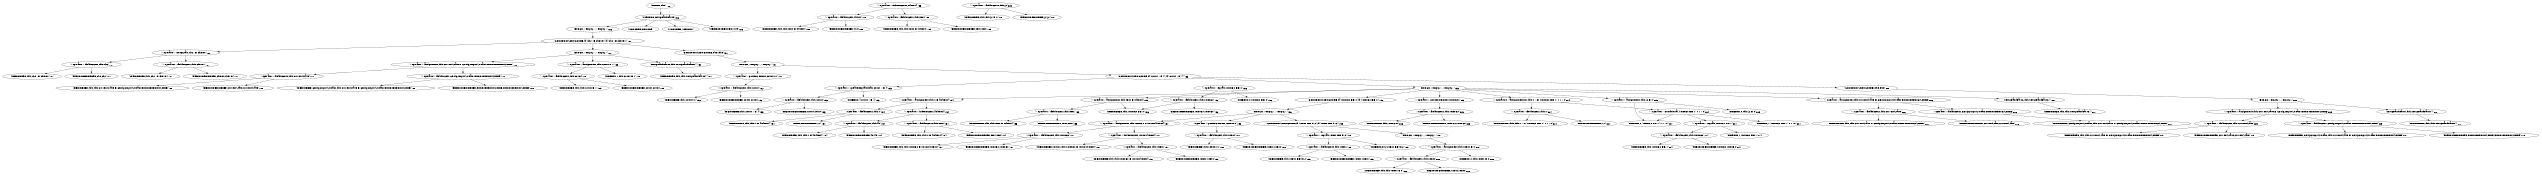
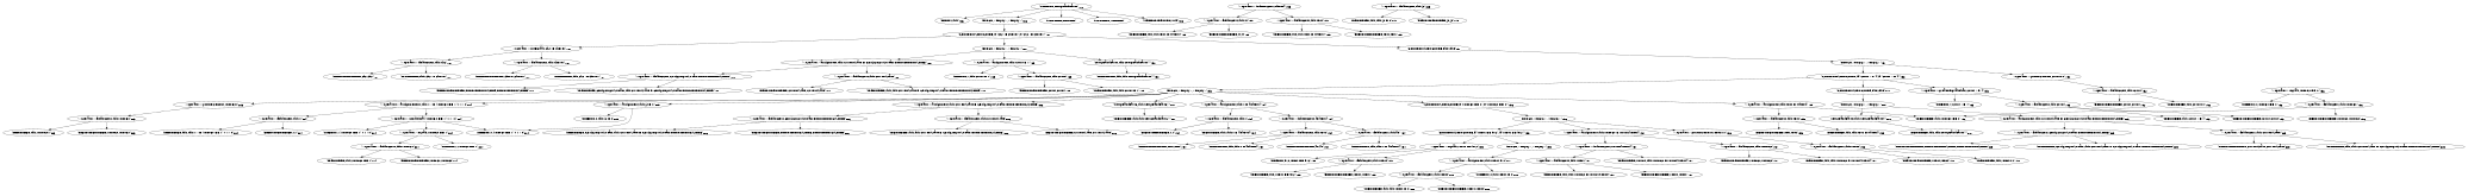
  digraph {
    n1 [label=<(METHOD,setupRandPartB)<SUB>786</SUB>>]
    n2 [label=<(PARAM,this)<SUB>786</SUB>>]
    n3 [label=<(BLOCK,&lt;empty&gt;,&lt;empty&gt;)<SUB>786</SUB>>]
    n4 [label=<(MODIFIER,PRIVATE)>]
    n5 [label=<(MODIFIER,VIRTUAL)>]
    n6 [label=<(METHOD_RETURN,void)<SUB>786</SUB>>]
    n7 [label=<(CONTROL_STRUCTURE,if (ch2 != chPrev),if (ch2 != chPrev))<SUB>787</SUB>>]
    n8 [label=<(&lt;operator&gt;.notEquals,ch2 != chPrev)<SUB>787</SUB>>]
    n9 [label=<(BLOCK,&lt;empty&gt;,&lt;empty&gt;)<SUB>787</SUB>>]
    n10 [label=<(CONTROL_STRUCTURE,else,else)<SUB>791</SUB>>]
    n11 [label=<(&lt;operator&gt;.fieldAccess,this.ch2)<SUB>787</SUB>>]
    n12 [label=<(&lt;operator&gt;.fieldAccess,this.chPrev)<SUB>787</SUB>>]
    n13 [label=<(&lt;operator&gt;.assignment,this.currentState = CBZip2InputStream.RAND_PART_A_STATE)<SUB>788</SUB>>]
    n14 [label=<(&lt;operator&gt;.assignment,this.count = 1)<SUB>789</SUB>>]
    n15 [label=<(setupRandPartA,this.setupRandPartA())<SUB>790</SUB>>]
    n16 [label=<(BLOCK,&lt;empty&gt;,&lt;empty&gt;)<SUB>791</SUB>>]
    n17 [label=<(IDENTIFIER,this,ch2 != chPrev)<SUB>787</SUB>>]
    n18 [label=<(FIELD_IDENTIFIER,ch2,ch2)<SUB>787</SUB>>]
    n19 [label=<(IDENTIFIER,this,ch2 != chPrev)<SUB>787</SUB>>]
    n20 [label=<(FIELD_IDENTIFIER,chPrev,chPrev)<SUB>787</SUB>>]
    n21 [label=<(&lt;operator&gt;.fieldAccess,this.currentState)<SUB>788</SUB>>]
    n22 [label=<(&lt;operator&gt;.fieldAccess,CBZip2InputStream.RAND_PART_A_STATE)<SUB>788</SUB>>]
    n23 [label=<(&lt;operator&gt;.fieldAccess,this.count)<SUB>789</SUB>>]
    n24 [label=<(LITERAL,1,this.count = 1)<SUB>789</SUB>>]
    n25 [label=<(IDENTIFIER,this,this.setupRandPartA())<SUB>790</SUB>>]
    n26 [label=<(IDENTIFIER,this,this.currentState = CBZip2InputStream.RAND_PART_A_STATE)<SUB>788</SUB>>]
    n27 [label=<(FIELD_IDENTIFIER,currentState,currentState)<SUB>788</SUB>>]
    n28 [label=<(IDENTIFIER,CBZip2InputStream,this.currentState = CBZip2InputStream.RAND_PART_A_STATE)<SUB>788</SUB>>]
    n29 [label=<(FIELD_IDENTIFIER,RAND_PART_A_STATE,RAND_PART_A_STATE)<SUB>788</SUB>>]
    n30 [label=<(IDENTIFIER,this,this.count = 1)<SUB>789</SUB>>]
    n31 [label=<(FIELD_IDENTIFIER,count,count)<SUB>789</SUB>>]
    n32 [label=<(&lt;operator&gt;.postIncrement,count++)<SUB>790</SUB>>]
    n33 [label=<(CONTROL_STRUCTURE,if (count &gt;= 4),if (count &gt;= 4))<SUB>793</SUB>>]
    n34 [label=<(&lt;operator&gt;.fieldAccess,this.count)<SUB>792</SUB>>]
    n35 [label=<(&lt;operator&gt;.greaterEqualsThan,count &gt;= 4)<SUB>793</SUB>>]
    n36 [label=<(BLOCK,&lt;empty&gt;,&lt;empty&gt;)<SUB>793</SUB>>]
    n37 [label=<(CONTROL_STRUCTURE,else,else)<SUB>808</SUB>>]
    n38 [label=<(IDENTIFIER,this,count++)<SUB>792</SUB>>]
    n39 [label=<(FIELD_IDENTIFIER,count,count)<SUB>792</SUB>>]
    n40 [label=<(&lt;operator&gt;.fieldAccess,this.count)<SUB>793</SUB>>]
    n41 [label=<(LITERAL,4,count &gt;= 4)<SUB>793</SUB>>]
    n42 [label=<(&lt;operator&gt;.assignment,this.z = ll8[tPos])<SUB>794</SUB>>]
    n43 [label=<(&lt;operator&gt;.assignment,this.tPos = tt[tPos])<SUB>795</SUB>>]
    n44 [label=<(CONTROL_STRUCTURE,if (rNToGo == 0),if (rNToGo == 0))<SUB>796</SUB>>]
    n45 [label=<(&lt;operator&gt;.postDecrement,rNToGo--)<SUB>803</SUB>>]
    n46 [label=<(&lt;operators&gt;.assignmentXor,this.z ^= (rNToGo == 1) ? 1 : 0)<SUB>804</SUB>>]
    n47 [label=<(&lt;operator&gt;.assignment,this.j2 = 0)<SUB>805</SUB>>]
    n48 [label=<(&lt;operator&gt;.assignment,this.currentState = CBZip2InputStream.RAND_PART_C_STATE)<SUB>806</SUB>>]
    n49 [label=<(setupRandPartC,this.setupRandPartC())<SUB>807</SUB>>]
    n50 [label=<(BLOCK,&lt;empty&gt;,&lt;empty&gt;)<SUB>808</SUB>>]
    n51 [label=<(IDENTIFIER,this,count &gt;= 4)<SUB>793</SUB>>]
    n52 [label=<(FIELD_IDENTIFIER,count,count)<SUB>793</SUB>>]
    n53 [label=<(&lt;operator&gt;.fieldAccess,this.z)<SUB>794</SUB>>]
    n54 [label=<(&lt;operator&gt;.indexAccess,ll8[tPos])<SUB>794</SUB>>]
    n55 [label=<(&lt;operator&gt;.fieldAccess,this.tPos)<SUB>795</SUB>>]
    n56 [label=<(IDENTIFIER,this,rNToGo == 0)<SUB>796</SUB>>]
    n57 [label=<(BLOCK,&lt;empty&gt;,&lt;empty&gt;)<SUB>796</SUB>>]
    n58 [label=<(&lt;operator&gt;.fieldAccess,this.rNToGo)<SUB>803</SUB>>]
    n59 [label=<(&lt;operator&gt;.fieldAccess,this.z)<SUB>804</SUB>>]
    n60 [label=<(&lt;operator&gt;.conditional,(rNToGo == 1) ? 1 : 0)<SUB>804</SUB>>]
    n61 [label=<(LITERAL,0,(rNToGo == 1) ? 1 : 0)<SUB>804</SUB>>]
    n62 [label=<(LITERAL,0,this.j2 = 0)<SUB>805</SUB>>]
    n63 [label=<(&lt;operator&gt;.fieldAccess,this.currentState)<SUB>806</SUB>>]
    n64 [label=<(&lt;operator&gt;.fieldAccess,CBZip2InputStream.RAND_PART_C_STATE)<SUB>806</SUB>>]
    n65 [label=<(IDENTIFIER,this,this.setupRandPartC())<SUB>807</SUB>>]
    n66 [label=<(IDENTIFIER,this,this.z = ll8[tPos])<SUB>794</SUB>>]
    n67 [label=<(FIELD_IDENTIFIER,z,z)<SUB>794</SUB>>]
    n68 [label=<(&lt;operator&gt;.fieldAccess,this.ll8)<SUB>794</SUB>>]
    n69 [label=<(&lt;operator&gt;.fieldAccess,this.tPos)<SUB>794</SUB>>]
    n70 [label=<(IDENTIFIER,this,this.z = ll8[tPos])<SUB>794</SUB>>]
    n71 [label=<(FIELD_IDENTIFIER,ll8,ll8)<SUB>794</SUB>>]
    n72 [label=<(IDENTIFIER,this,this.z = ll8[tPos])<SUB>794</SUB>>]
    n73 [label=<(FIELD_IDENTIFIER,tPos,tPos)<SUB>794</SUB>>]
    n74 [label=<(IDENTIFIER,this,this.tPos = tt[tPos])<SUB>795</SUB>>]
    n75 [label=<(FIELD_IDENTIFIER,tPos,tPos)<SUB>795</SUB>>]
    n76 [label=<(&lt;operator&gt;.indexAccess,tt[tPos])<SUB>795</SUB>>]
    n77 [label=<(&lt;operator&gt;.fieldAccess,this.tt)<SUB>795</SUB>>]
    n78 [label=<(&lt;operator&gt;.fieldAccess,this.tPos)<SUB>795</SUB>>]
    n79 [label=<(IDENTIFIER,this,this.tPos = tt[tPos])<SUB>795</SUB>>]
    n80 [label=<(FIELD_IDENTIFIER,tt,tt)<SUB>795</SUB>>]
    n81 [label=<(IDENTIFIER,this,this.tPos = tt[tPos])<SUB>795</SUB>>]
    n82 [label=<(FIELD_IDENTIFIER,tPos,tPos)<SUB>795</SUB>>]
    n83 [label=<(&lt;operator&gt;.equals,rNToGo == 0)<SUB>796</SUB>>]
    n84 [label=<(&lt;operator&gt;.fieldAccess,this.rNToGo)<SUB>796</SUB>>]
    n85 [label=<(LITERAL,0,rNToGo == 0)<SUB>796</SUB>>]
    n86 [label=<(&lt;operator&gt;.assignment,this.rNToGo = rNums[rTPos])<SUB>797</SUB>>]
    n87 [label=<(&lt;operator&gt;.postIncrement,rTPos++)<SUB>798</SUB>>]
    n88 [label=<(CONTROL_STRUCTURE,if (rTPos == 512),if (rTPos == 512))<SUB>799</SUB>>]
    n89 [label=<(FIELD_IDENTIFIER,rNToGo,rNToGo)<SUB>796</SUB>>]
    n90 [label=<(&lt;operator&gt;.fieldAccess,this.rNToGo)<SUB>797</SUB>>]
    n91 [label=<(&lt;operator&gt;.indexAccess,rNums[rTPos])<SUB>797</SUB>>]
    n92 [label=<(&lt;operator&gt;.fieldAccess,this.rTPos)<SUB>798</SUB>>]
    n93 [label=<(&lt;operator&gt;.equals,rTPos == 512)<SUB>799</SUB>>]
    n94 [label=<(BLOCK,&lt;empty&gt;,&lt;empty&gt;)<SUB>799</SUB>>]
    n95 [label=<(IDENTIFIER,this,this.rNToGo = rNums[rTPos])<SUB>797</SUB>>]
    n96 [label=<(FIELD_IDENTIFIER,rNToGo,rNToGo)<SUB>797</SUB>>]
    n97 [label=<(IDENTIFIER,rNums,this.rNToGo = rNums[rTPos])<SUB>797</SUB>>]
    n98 [label=<(&lt;operator&gt;.fieldAccess,this.rTPos)<SUB>797</SUB>>]
    n99 [label=<(IDENTIFIER,this,this.rNToGo = rNums[rTPos])<SUB>797</SUB>>]
    n100 [label=<(FIELD_IDENTIFIER,rTPos,rTPos)<SUB>797</SUB>>]
    n101 [label=<(IDENTIFIER,this,rTPos++)<SUB>798</SUB>>]
    n102 [label=<(FIELD_IDENTIFIER,rTPos,rTPos)<SUB>798</SUB>>]
    n103 [label=<(&lt;operator&gt;.fieldAccess,this.rTPos)<SUB>799</SUB>>]
    n104 [label=<(LITERAL,512,rTPos == 512)<SUB>799</SUB>>]
    n105 [label=<(&lt;operator&gt;.assignment,this.rTPos = 0)<SUB>800</SUB>>]
    n106 [label=<(IDENTIFIER,this,rTPos == 512)<SUB>799</SUB>>]
    n107 [label=<(FIELD_IDENTIFIER,rTPos,rTPos)<SUB>799</SUB>>]
    n108 [label=<(&lt;operator&gt;.fieldAccess,this.rTPos)<SUB>800</SUB>>]
    n109 [label=<(LITERAL,0,this.rTPos = 0)<SUB>800</SUB>>]
    n110 [label=<(IDENTIFIER,this,this.rTPos = 0)<SUB>800</SUB>>]
    n111 [label=<(FIELD_IDENTIFIER,rTPos,rTPos)<SUB>800</SUB>>]
    n112 [label=<(IDENTIFIER,this,rNToGo--)<SUB>803</SUB>>]
    n113 [label=<(FIELD_IDENTIFIER,rNToGo,rNToGo)<SUB>803</SUB>>]
    n114 [label=<(IDENTIFIER,this,this.z ^= (rNToGo == 1) ? 1 : 0)<SUB>804</SUB>>]
    n115 [label=<(FIELD_IDENTIFIER,z,z)<SUB>804</SUB>>]
    n116 [label=<(&lt;operator&gt;.equals,rNToGo == 1)<SUB>804</SUB>>]
    n117 [label=<(LITERAL,1,(rNToGo == 1) ? 1 : 0)<SUB>804</SUB>>]
    n118 [label=<(&lt;operator&gt;.fieldAccess,this.rNToGo)<SUB>804</SUB>>]
    n119 [label=<(LITERAL,1,rNToGo == 1)<SUB>804</SUB>>]
    n120 [label=<(IDENTIFIER,this,rNToGo == 1)<SUB>804</SUB>>]
    n121 [label=<(FIELD_IDENTIFIER,rNToGo,rNToGo)<SUB>804</SUB>>]
    n122 [label=<(&lt;operator&gt;.fieldAccess,this.j2)<SUB>805</SUB>>]
    n123 [label=<(IDENTIFIER,this,this.j2 = 0)<SUB>805</SUB>>]
    n124 [label=<(FIELD_IDENTIFIER,j2,j2)<SUB>805</SUB>>]
    n125 [label=<(IDENTIFIER,this,this.currentState = CBZip2InputStream.RAND_PART_C_STATE)<SUB>806</SUB>>]
    n126 [label=<(FIELD_IDENTIFIER,currentState,currentState)<SUB>806</SUB>>]
    n127 [label=<(IDENTIFIER,CBZip2InputStream,this.currentState = CBZip2InputStream.RAND_PART_C_STATE)<SUB>806</SUB>>]
+   n128 [label=<(FIELD_IDENTIFIER,RAND_PART_C_STATE,RAND_PART_C_STATE)<SUB>806</SUB>>]
    n129 [label=<(&lt;operator&gt;.assignment,this.currentState = CBZip2InputStream.RAND_PART_A_STATE)<SUB>809</SUB>>]
    n130 [label=<(setupRandPartA,this.setupRandPartA())<SUB>810</SUB>>]
    n131 [label=<(&lt;operator&gt;.fieldAccess,this.currentState)<SUB>809</SUB>>]
    n132 [label=<(&lt;operator&gt;.fieldAccess,CBZip2InputStream.RAND_PART_A_STATE)<SUB>809</SUB>>]
    n133 [label=<(IDENTIFIER,this,this.setupRandPartA())<SUB>810</SUB>>]
    n134 [label=<(IDENTIFIER,this,this.currentState = CBZip2InputStream.RAND_PART_A_STATE)<SUB>809</SUB>>]
    n135 [label=<(FIELD_IDENTIFIER,currentState,currentState)<SUB>809</SUB>>]
    n136 [label=<(IDENTIFIER,CBZip2InputStream,this.currentState = CBZip2InputStream.RAND_PART_A_STATE)<SUB>809</SUB>>]
    n137 [label=<(FIELD_IDENTIFIER,RAND_PART_A_STATE,RAND_PART_A_STATE)<SUB>809</SUB>>]
-   n2 -> n1
+   n1 -> n2
    n1 -> n3
    n1 -> n4
    n1 -> n5
    n1 -> n6
    n3 -> n7
    n7 -> n8
    n7 -> n9
    n7 -> n10
    n8 -> n11
    n8 -> n12
    n9 -> n13
    n9 -> n14
    n9 -> n15
    n10 -> n16
    n11 -> n17
    n11 -> n18
    n12 -> n19
    n12 -> n20
    n13 -> n21
    n13 -> n22
    n14 -> n23
    n14 -> n24
    n15 -> n25
    n16 -> n32
    n16 -> n33
    n21 -> n26
    n21 -> n27
    n22 -> n28
    n22 -> n29
    n23 -> n30
    n23 -> n31
    n32 -> n34
    n33 -> n35
    n33 -> n36
    n33 -> n37
    n34 -> n38
    n34 -> n39
    n35 -> n40
    n35 -> n41
    n36 -> n42
    n36 -> n43
    n36 -> n44
    n36 -> n45
    n36 -> n46
    n36 -> n47
    n36 -> n48
    n36 -> n49
    n37 -> n50
    n40 -> n51
    n40 -> n52
    n42 -> n53
    n42 -> n54
    n43 -> n55
    n43 -> n56
    n44 -> n57
    n45 -> n58
    n46 -> n59
    n46 -> n60
    n47 -> n61
    n47 -> n62
    n48 -> n63
    n48 -> n64
    n49 -> n65
    n50 -> n129
    n50 -> n130
    n53 -> n66
    n53 -> n67
    n54 -> n68
    n54 -> n69
    n55 -> n74
    n55 -> n75
    n57 -> n86
    n57 -> n87
    n57 -> n88
    n58 -> n112
    n58 -> n113
    n59 -> n114
    n59 -> n115
    n60 -> n61
    n60 -> n116
    n60 -> n117
    n63 -> n125
    n63 -> n126
    n64 -> n127
+   n64 -> n128
    n68 -> n70
    n68 -> n71
    n69 -> n72
    n69 -> n73
    n76 -> n77
    n76 -> n78
    n77 -> n79
    n77 -> n80
    n78 -> n81
    n78 -> n82
    n83 -> n84
    n83 -> n85
    n84 -> n56
    n84 -> n89
    n86 -> n90
    n86 -> n91
    n87 -> n92
    n88 -> n93
    n88 -> n94
    n90 -> n95
    n90 -> n96
    n91 -> n97
    n91 -> n98
    n92 -> n101
    n92 -> n102
    n93 -> n103
    n93 -> n104
    n94 -> n105
    n98 -> n99
    n98 -> n100
    n103 -> n106
    n103 -> n107
    n105 -> n108
    n105 -> n109
    n108 -> n110
    n108 -> n111
    n116 -> n118
    n116 -> n119
    n118 -> n120
    n118 -> n121
    n122 -> n123
    n122 -> n124
    n129 -> n131
    n129 -> n132
    n130 -> n133
    n131 -> n134
    n131 -> n135
    n132 -> n136
    n132 -> n137
  }
